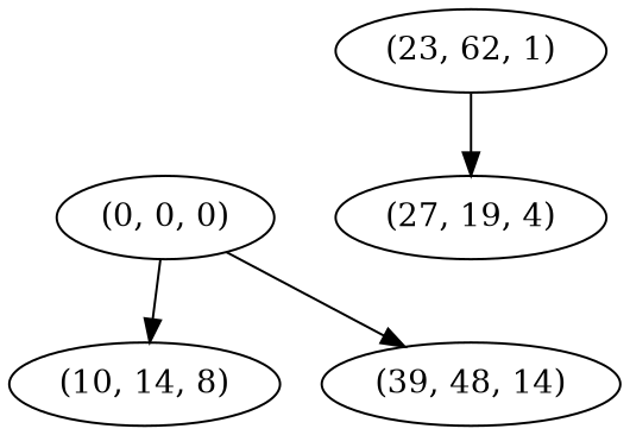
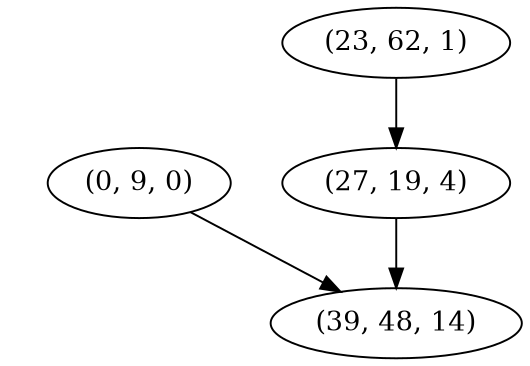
  digraph {
-   "(0, 0, 0)"
-   "(10, 14, 8)"
+   "(0, 0, 0)" [label="(0, 9, 0)"]
    "(39, 48, 14)"
    n4 [label="(27, 19, 4)"]
    "(23, 62, 1)"
-   "(0, 0, 0)" -> "(10, 14, 8)"
    "(0, 0, 0)" -> "(39, 48, 14)"
+   n4 -> "(39, 48, 14)"
    "(23, 62, 1)" -> n4
  }
